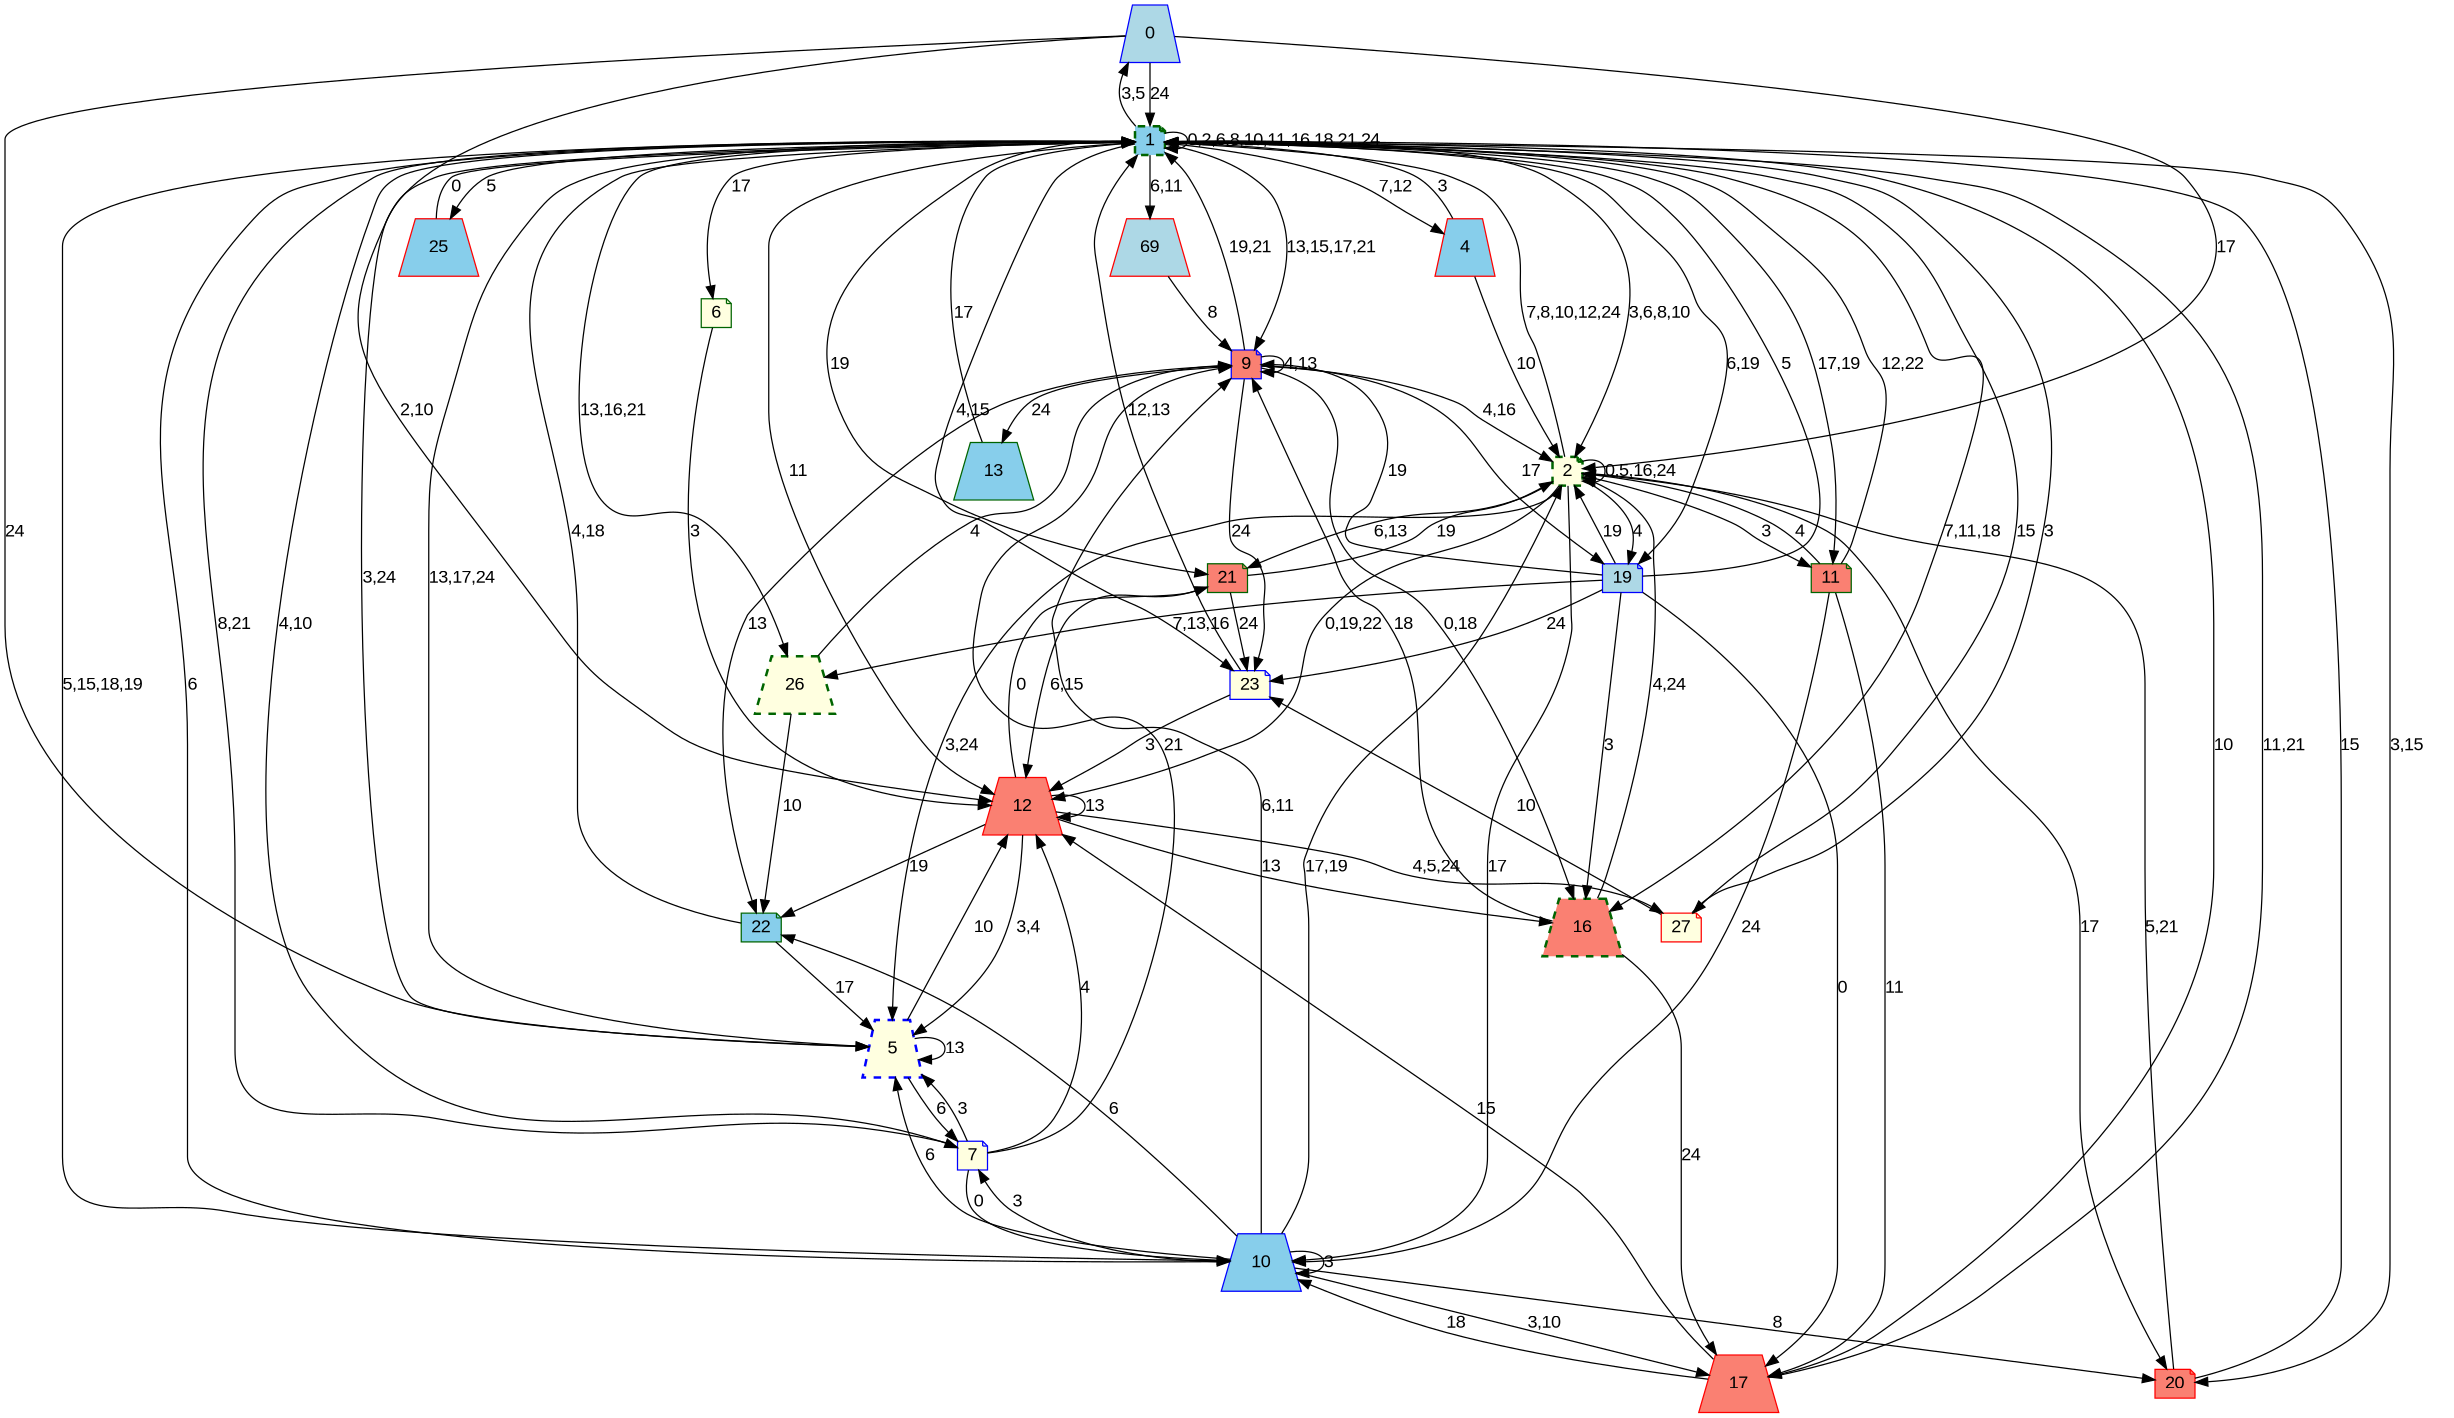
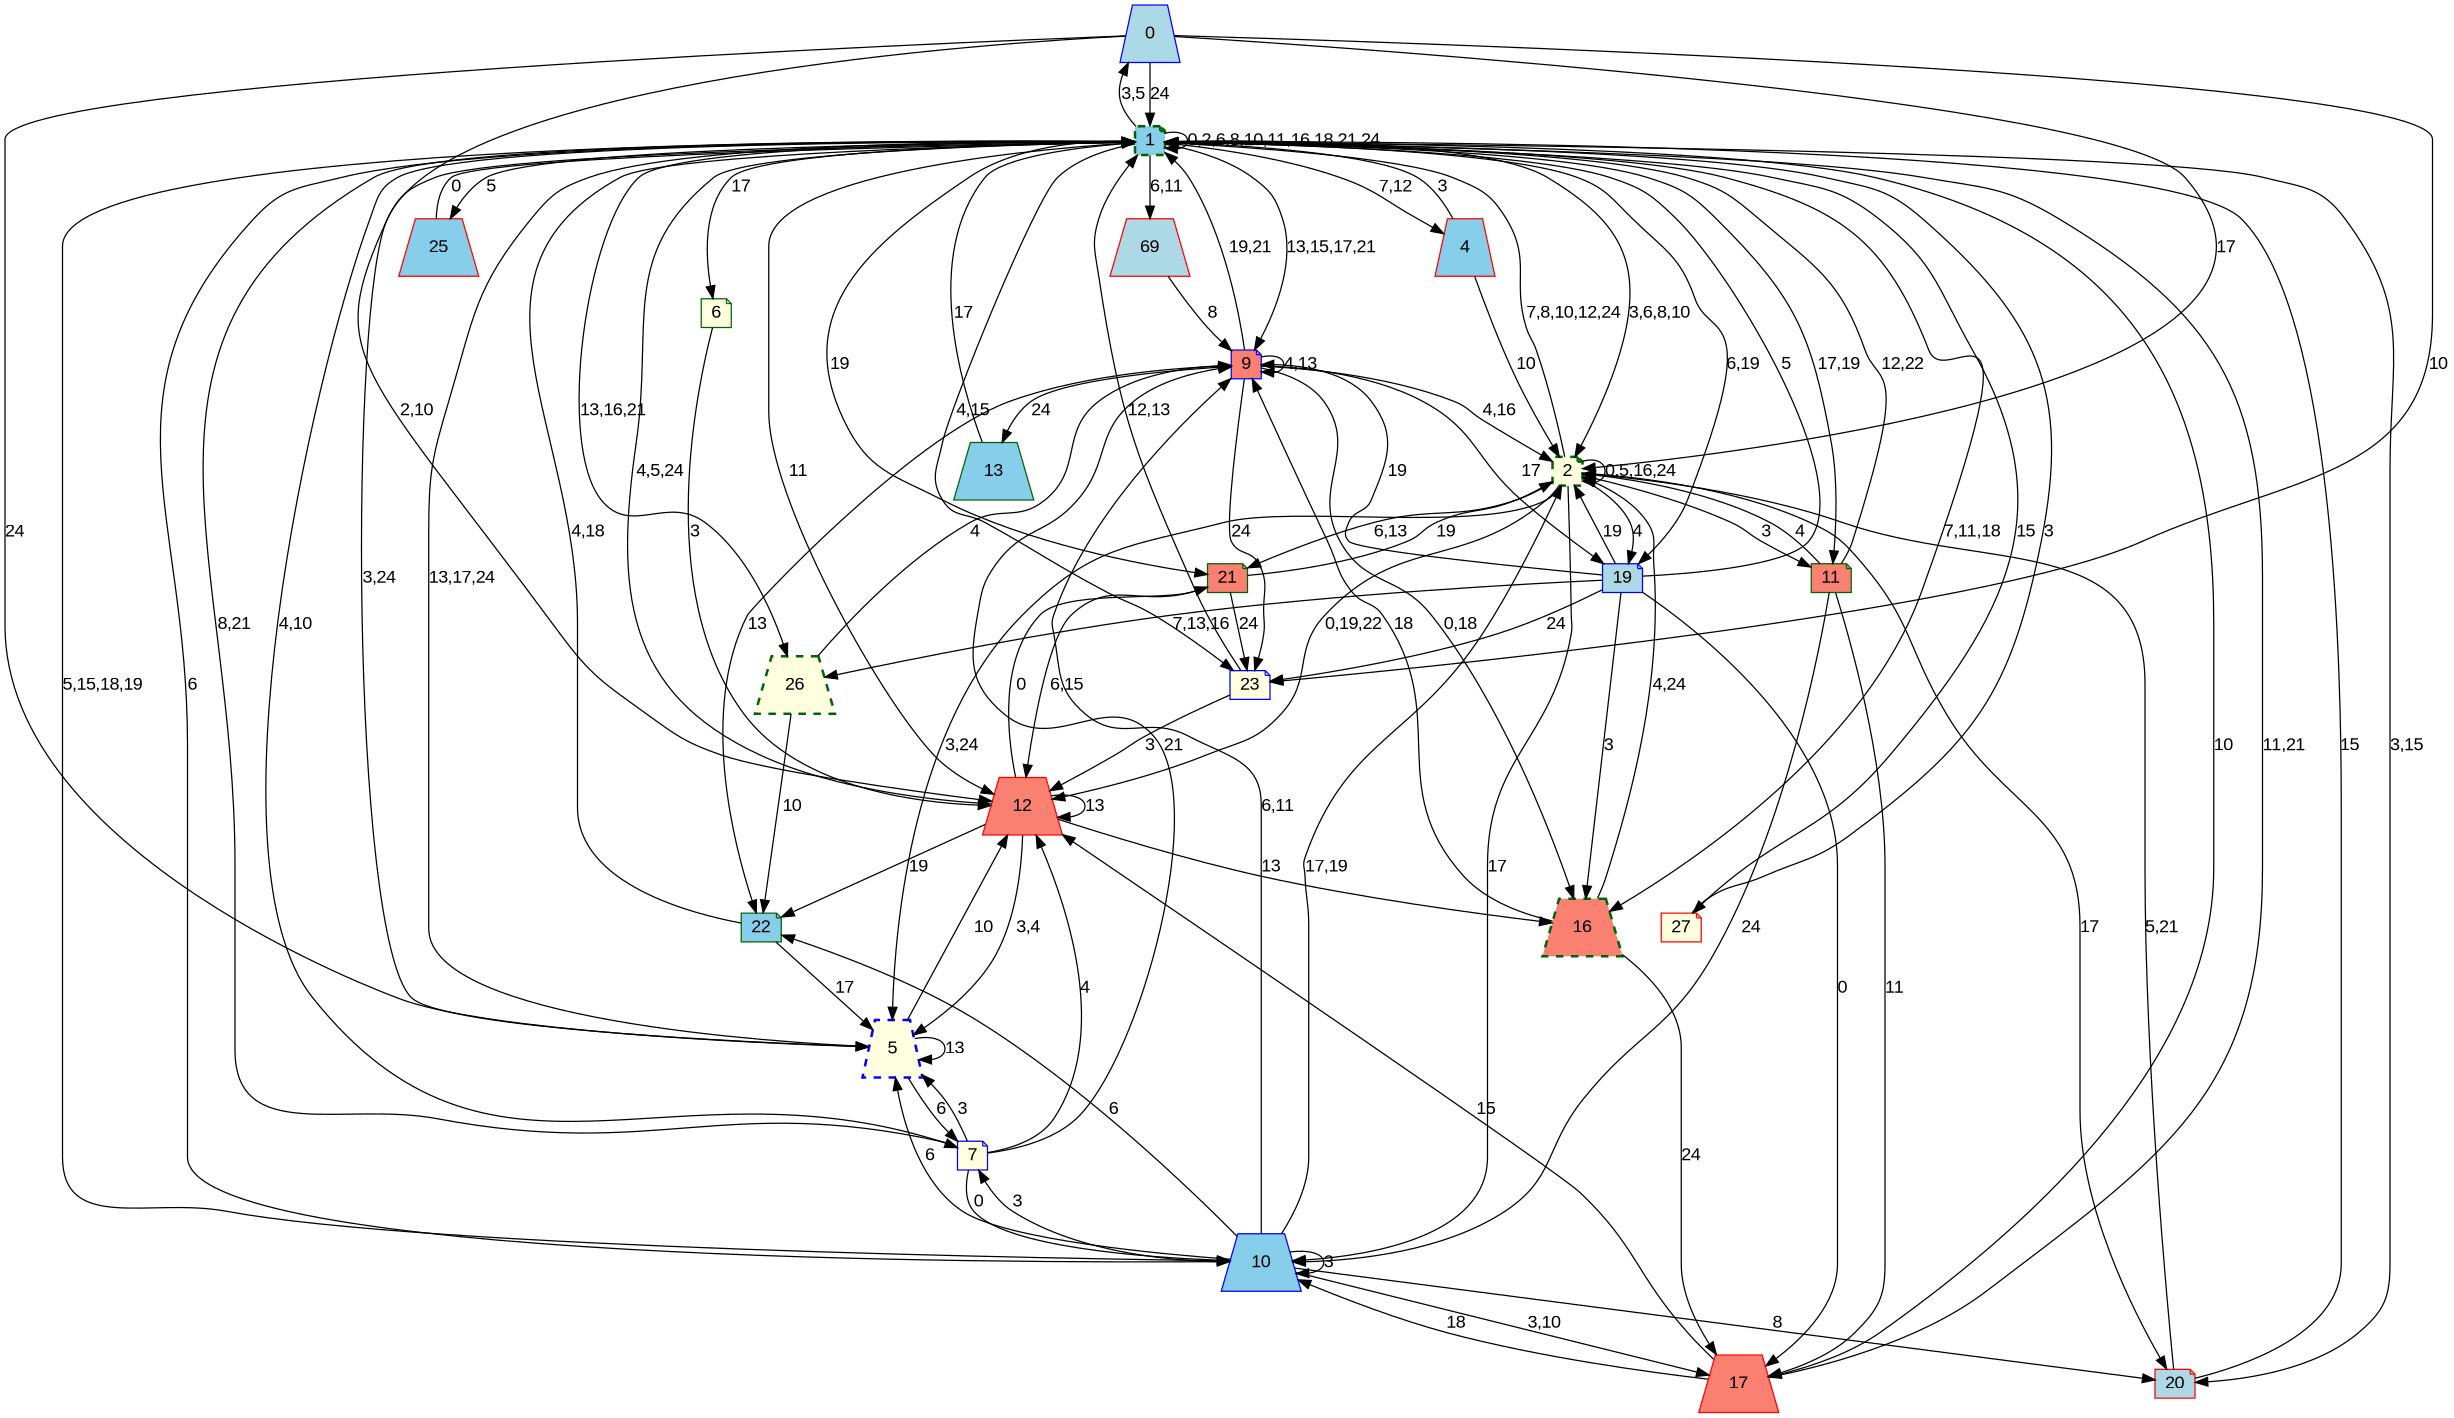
  digraph {
    rankdir=TB
    node [color=darkgreen fillcolor=lightyellow fontname=Arial shape=note style=filled]
    edge [fontname=Arial]
    n1 [color=blue fillcolor=lightblue height=0.1 label=0 shape=trapezium width=0.1]
    n2 [fillcolor=skyblue height=0.1 label=1 style="filled,bold,dashed" width=0.1]
    n3 [height=0.1 label=2 style="bold,dashed,filled" width=0.1]
    n4 [color=blue height=0.1 label=5 shape=trapezium style="bold,dashed,filled" width=0.1]
    n5 [color=red fillcolor=salmon height=0.1 label=12 shape=trapezium width=0.1]
    n6 [color=blue height=0.1 label=23 width=0.1]
    n7 [color=red fillcolor=skyblue height=0.1 label=4 shape=trapezium width=0.1]
    n8 [height=0.1 label=6 width=0.1]
    n9 [color=blue height=0.1 label=7 width=0.1]
    n10 [color=blue fillcolor=salmon height=0.1 label=9 width=0.1]
    n11 [color=blue fillcolor=skyblue height=0.1 label=10 shape=trapezium width=0.1]
    n12 [fillcolor=salmon height=0.1 label=11 width=0.1]
    n13 [fillcolor=salmon height=0.1 label=16 shape=trapezium style="bold,dashed,filled" width=0.1]
    n14 [color=red fillcolor=salmon height=0.1 label=17 shape=trapezium width=0.1]
    n15 [color=blue fillcolor=lightblue height=0.1 label=19 width=0.1]
-   n16 [color=red fillcolor=salmon height=0.1 label=20 width=0.1]
+   n16 [color=red fillcolor=lightblue height=0.1 label=20 width=0.1]
    n17 [fillcolor=salmon height=0.1 label=21 width=0.1]
    n18 [color=red fillcolor=skyblue height=0.1 label=25 shape=trapezium width=0.1]
    n19 [height=0.1 label=26 shape=trapezium style="bold,dashed,filled" width=0.1]
    n20 [color=red height=0.1 label=27 width=0.1]
    n21 [color=red fillcolor=lightblue height=0.1 label=69 shape=trapezium width=0.1]
    n22 [fillcolor=skyblue height=0.1 label=22 width=0.1]
    n23 [fillcolor=skyblue height=0.1 label=13 shape=trapezium width=0.1]
    n1 -> n2 [label=24]
    n1 -> n3 [label=17]
    n1 -> n4 [label=24]
    n1 -> n5 [label="2,10"]
-   n20 -> n6 [label=10]
+   n1 -> n6 [label=10]
    n2 -> n1 [label="3,5"]
    n2 -> n2 [label="0,2,6,8,10,11,16,18,21,24"]
    n2 -> n3 [label="3,6,8,10"]
    n2 -> n4 [label="3,24"]
    n2 -> n5 [label=11]
    n2 -> n6 [label="4,15"]
    n2 -> n7 [label="7,12"]
    n2 -> n8 [label=17]
    n2 -> n9 [label="4,10"]
    n2 -> n10 [label="13,15,17,21"]
    n2 -> n11 [label=6]
    n2 -> n12 [label="17,19"]
    n2 -> n13 [label="7,11,18"]
    n2 -> n14 [label=10]
    n2 -> n15 [label="6,19"]
    n2 -> n16 [label="3,15"]
    n2 -> n17 [label=19]
    n2 -> n18 [label=5]
    n2 -> n19 [label="13,16,21"]
    n2 -> n20 [label=15]
    n2 -> n21 [label="6,11"]
    n3 -> n2 [label="7,8,10,12,24"]
    n3 -> n3 [label="0,5,16,24"]
    n3 -> n4 [label="3,24"]
    n3 -> n5 [label="0,19,22"]
    n3 -> n11 [label=17]
    n3 -> n12 [label=3]
    n3 -> n15 [label=4]
    n3 -> n16 [label=17]
    n3 -> n17 [label="6,13"]
    n4 -> n2 [label="13,17,24"]
    n4 -> n4 [label=13]
    n4 -> n5 [label=10]
    n4 -> n9 [label=6]
-   n5 -> n20 [label="4,5,24"]
+   n5 -> n2 [label="4,5,24"]
    n5 -> n4 [label="3,4"]
    n5 -> n5 [label=13]
    n5 -> n13 [label=13]
    n5 -> n17 [label=0]
    n5 -> n22 [label=19]
    n6 -> n2 [label="12,13"]
    n6 -> n5 [label=3]
    n7 -> n2 [label=3]
    n7 -> n3 [label=10]
    n8 -> n5 [label=3]
    n9 -> n2 [label="8,21"]
    n9 -> n4 [label=3]
    n9 -> n5 [label=4]
    n9 -> n10 [label=21]
    n9 -> n11 [label=0]
    n10 -> n2 [label="19,21"]
    n10 -> n3 [label="4,16"]
    n10 -> n6 [label=24]
    n10 -> n10 [label="4,13"]
    n10 -> n13 [label="0,18"]
    n10 -> n15 [label=17]
    n10 -> n22 [label=13]
    n10 -> n23 [label=24]
    n11 -> n2 [label="5,15,18,19"]
    n11 -> n3 [label="17,19"]
    n11 -> n4 [label=6]
    n11 -> n9 [label=3]
    n11 -> n10 [label="6,11"]
    n11 -> n11 [label=3]
    n11 -> n14 [label="3,10"]
    n11 -> n16 [label=8]
    n11 -> n22 [label=6]
    n12 -> n2 [label="12,22"]
    n12 -> n3 [label=4]
    n12 -> n11 [label=24]
    n12 -> n14 [label=11]
    n13 -> n3 [label="4,24"]
    n13 -> n10 [label=18]
    n13 -> n14 [label=24]
    n14 -> n2 [label="11,21"]
    n14 -> n5 [label=15]
    n14 -> n11 [label=18]
    n15 -> n2 [label=5]
    n15 -> n3 [label=19]
    n15 -> n6 [label=24]
    n15 -> n10 [label=19]
    n15 -> n13 [label=3]
    n15 -> n14 [label=0]
    n15 -> n19 [label="7,13,16"]
    n16 -> n2 [label=15]
    n16 -> n3 [label="5,21"]
    n17 -> n3 [label=19]
    n17 -> n5 [label="6,15"]
    n17 -> n6 [label=24]
    n18 -> n2 [label=0]
    n19 -> n10 [label=4]
    n19 -> n22 [label=10]
    n20 -> n2 [label=3]
    n21 -> n10 [label=8]
    n22 -> n2 [label="4,18"]
    n22 -> n4 [label=17]
    n23 -> n2 [label=17]
  }
